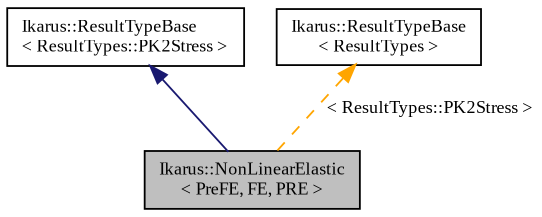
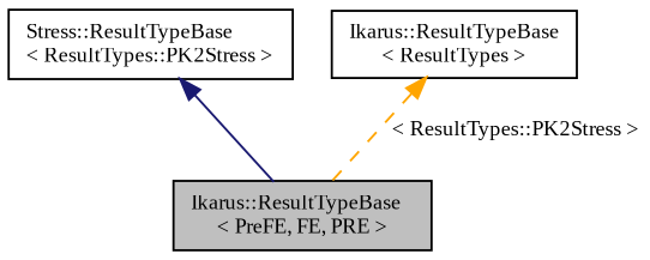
  digraph {
    fontname="Liberation Serif"
    node [color=black fillcolor=white fontname="Liberation Serif" fontsize=10 shape=record style=filled]
    edge [dir=back fontname="Liberation Serif" fontsize=10 labelfontname=Helvetica labelfontsize=10]
-   n1 [fillcolor=grey75 fontcolor=black height=0.2 label="Ikarus::NonLinearElastic\l\< PreFE, FE, PRE \>" width=0.4]
-   n2 [height=0.2 label="Ikarus::ResultTypeBase\l\< ResultTypes::PK2Stress \>" width=0.4]
+   n1 [fillcolor=grey75 fontcolor=black height=0.2 label="Ikarus::ResultTypeBase\l\< PreFE, FE, PRE \>" width=0.4]
+   n2 [height=0.2 label="Stress::ResultTypeBase\l\< ResultTypes::PK2Stress \>" width=0.4]
    n3 [height=0.2 label="Ikarus::ResultTypeBase\l\< ResultTypes \>" width=0.4]
    n2 -> n1 [color=midnightblue style=solid]
    n3 -> n1 [color=orange label=" \< ResultTypes::PK2Stress \>" style=dashed]
  }
